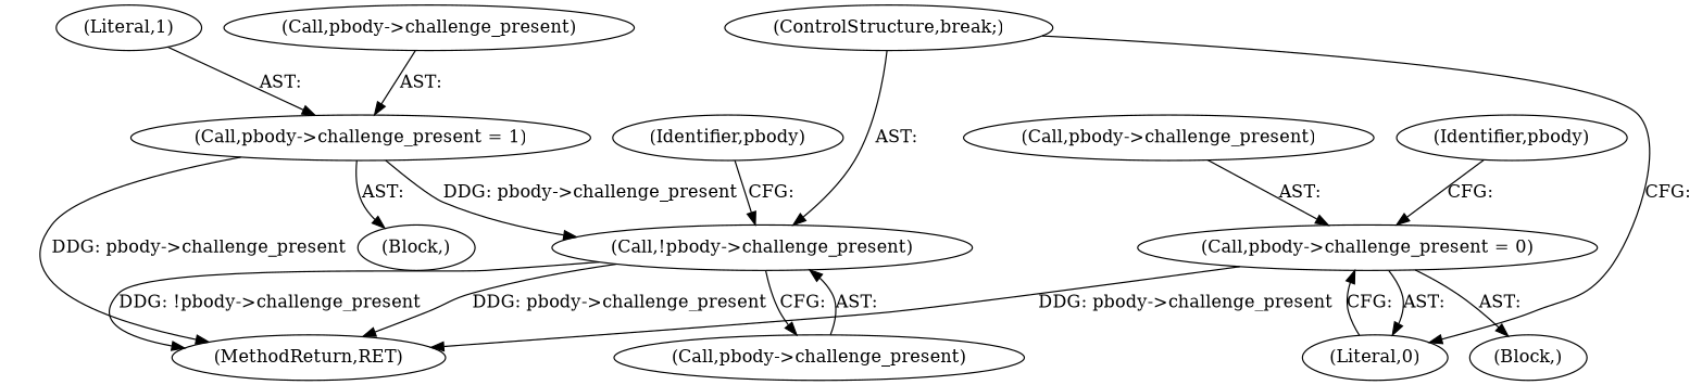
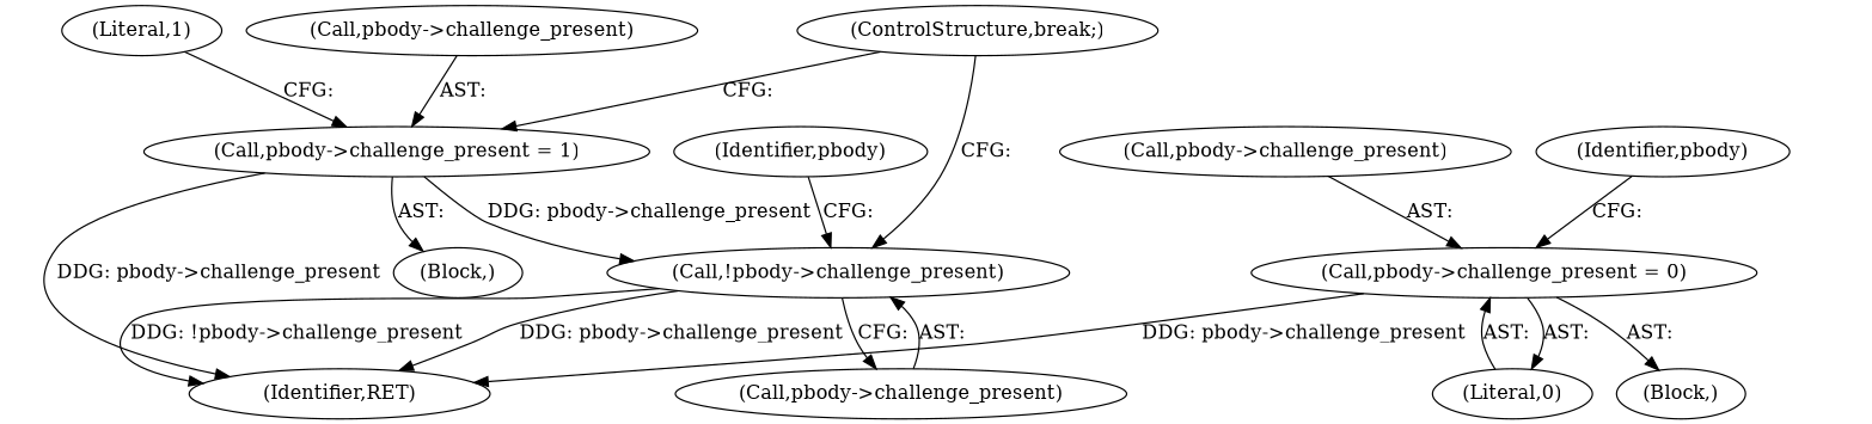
  digraph {
    n1 [label="(Call,!pbody->challenge_present)"]
    n2 [label="(Call,pbody->challenge_present)"]
-   n3 [label="(MethodReturn,RET)"]
+   n3 [label="(Identifier,RET)"]
    n4 [label="(Call,pbody->challenge_present = 0)"]
    n5 [label="(Literal,0)"]
    n6 [label="(Block,)"]
    n7 [label="(Call,pbody->challenge_present = 1)"]
    n8 [label="(Block,)"]
    n9 [label="(Literal,1)"]
    n10 [label="(ControlStructure,break;)"]
    n11 [label="(Identifier,pbody)"]
    n12 [label="(Identifier,pbody)"]
    n13 [label="(Call,pbody->challenge_present)"]
    n14 [label="(Call,pbody->challenge_present)"]
    n1 -> n2 [label="CFG: "]
    n1 -> n3 [label="DDG: pbody->challenge_present"]
    n1 -> n3 [label="DDG: !pbody->challenge_present"]
    n2 -> n1 [label="AST: "]
    n4 -> n3 [label="DDG: pbody->challenge_present"]
    n4 -> n5 [label="AST: "]
    n4 -> n6 [label="AST: "]
-   n5 -> n4 [label="CFG: "]
+   n5 -> n4 [label="AST: "]
    n7 -> n1 [label="DDG: pbody->challenge_present"]
    n7 -> n3 [label="DDG: pbody->challenge_present"]
    n7 -> n8 [label="AST: "]
-   n9 -> n7 [label="AST: "]
-   n10 -> n1 [label="AST: "]
-   n10 -> n5 [label="CFG: "]
+   n9 -> n7 [label="CFG: "]
+   n10 -> n1 [label="CFG: "]
+   n10 -> n7 [label="CFG: "]
    n11 -> n1 [label="CFG: "]
    n12 -> n4 [label="CFG: "]
    n13 -> n4 [label="AST: "]
    n14 -> n7 [label="AST: "]
  }
